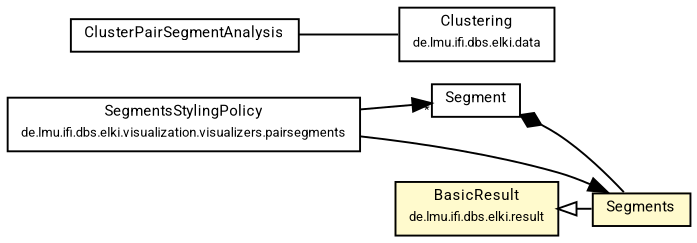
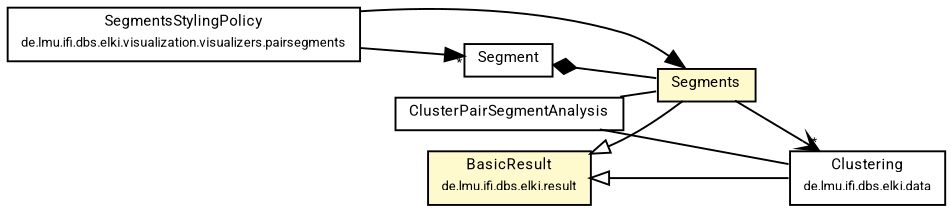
  digraph {
    nodesep=0.15
    rankdir=LR
    ranksep=0.25
    node [fontcolor=black fontname=Roboto fontsize=8 margin=0 shape=plaintext]
    edge [arrowhead=none color=black fontname=Roboto fontsize=7 labelfontname=Roboto labelfontsize=7 weight=1]
    n1 [height=0 label=<<table title="de.lmu.ifi.dbs.elki.visualization.visualizers.pairsegments.SegmentsStylingPolicy" border="0" cellborder="1" cellspacing="0" cellpadding="2" href="../../../visualization/visualizers/pairsegments/SegmentsStylingPolicy.html" target="_parent"> 		<tr><td><table border="0" cellspacing="0" cellpadding="1"> 		<tr><td align="center" balign="center"> <font face="Roboto">SegmentsStylingPolicy</font> </td></tr> 		<tr><td align="center" balign="center"> <font face="Roboto" point-size="7.0">de.lmu.ifi.dbs.elki.visualization.visualizers.pairsegments</font> </td></tr> 		</table></td></tr> 		</table>> width=0]
    n2 [height=0 label=<<table title="de.lmu.ifi.dbs.elki.evaluation.clustering.pairsegments.Segment" border="0" cellborder="1" cellspacing="0" cellpadding="2" href="Segment.html" target="_parent"> 		<tr><td><table border="0" cellspacing="0" cellpadding="1"> 		<tr><td align="center" balign="center"> <font face="Roboto">Segment</font> </td></tr> 		</table></td></tr> 		</table>> width=0]
    n3 [height=0 label=<<table title="de.lmu.ifi.dbs.elki.evaluation.clustering.pairsegments.Segments" border="0" cellborder="1" cellspacing="0" cellpadding="2" bgcolor="lemonChiffon" href="Segments.html" target="_parent"> 		<tr><td><table border="0" cellspacing="0" cellpadding="1"> 		<tr><td align="center" balign="center"> <font face="Roboto">Segments</font> </td></tr> 		</table></td></tr> 		</table>> width=0]
    n4 [height=0 label=<<table title="de.lmu.ifi.dbs.elki.data.Clustering" border="0" cellborder="1" cellspacing="0" cellpadding="2" href="../../../data/Clustering.html" target="_parent"> 		<tr><td><table border="0" cellspacing="0" cellpadding="1"> 		<tr><td align="center" balign="center"> <font face="Roboto">Clustering</font> </td></tr> 		<tr><td align="center" balign="center"> <font face="Roboto" point-size="7.0">de.lmu.ifi.dbs.elki.data</font> </td></tr> 		</table></td></tr> 		</table>> width=0]
    n5 [height=0 label=<<table title="de.lmu.ifi.dbs.elki.evaluation.clustering.pairsegments.ClusterPairSegmentAnalysis" border="0" cellborder="1" cellspacing="0" cellpadding="2" href="ClusterPairSegmentAnalysis.html" target="_parent"> 		<tr><td><table border="0" cellspacing="0" cellpadding="1"> 		<tr><td align="center" balign="center"> <font face="Roboto">ClusterPairSegmentAnalysis</font> </td></tr> 		</table></td></tr> 		</table>> width=0]
    n6 [height=0 label=<<table title="de.lmu.ifi.dbs.elki.result.BasicResult" border="0" cellborder="1" cellspacing="0" cellpadding="2" bgcolor="LemonChiffon" href="../../../result/BasicResult.html" target="_parent"> 		<tr><td><table border="0" cellspacing="0" cellpadding="1"> 		<tr><td align="center" balign="center"> <font face="Roboto">BasicResult</font> </td></tr> 		<tr><td align="center" balign="center"> <font face="Roboto" point-size="7.0">de.lmu.ifi.dbs.elki.result</font> </td></tr> 		</table></td></tr> 		</table>> width=0]
    n1 -> n2 [arrowhead=normal headlabel="*"]
    n1 -> n3 [arrowhead=normal]
    n2 -> n3 [arrowtail=diamond dir=back weight=6]
+   n3 -> n4 [arrowhead=open headlabel="*"]
+   n5 -> n3 [weight=2]
    n5 -> n4 [weight=2]
    n6 -> n3 [arrowtail=empty dir=back weight=10 arrowhead=""]
+   n6 -> n4 [arrowtail=empty dir=back weight=10 arrowhead=""]
  }
